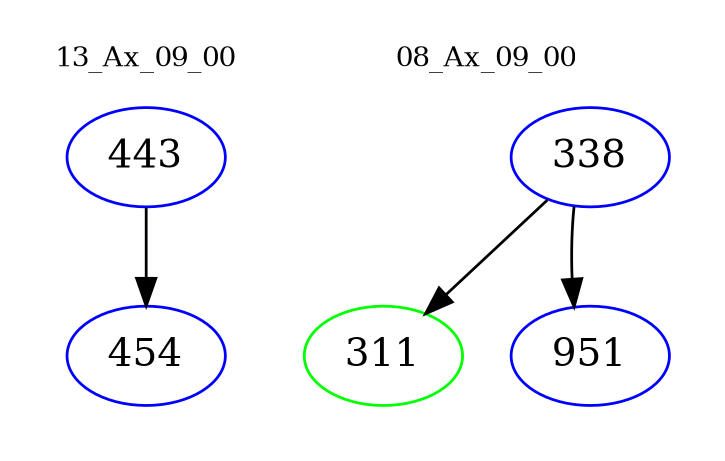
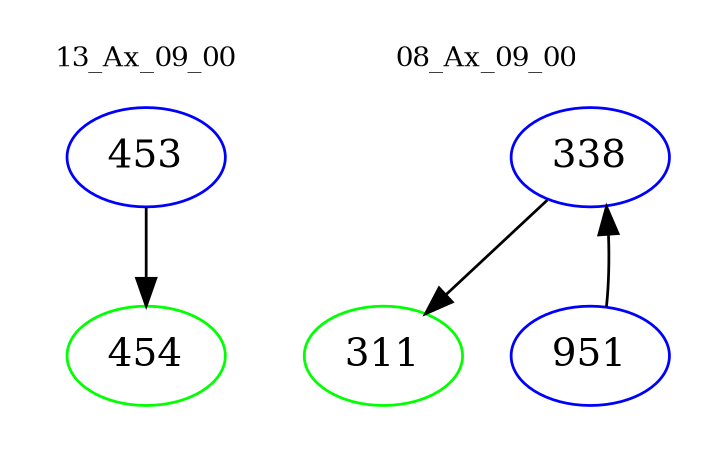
  digraph {
    node [color=blue]
    edge [color=black]
-   n1 [label=443]
-   n2 [label=454]
+   n1 [label=453]
+   n2 [color=green label=454]
    n3 [label=338]
    n4 [color=green label=311]
    n5 [label=951]
    subgraph cluster_1 {
      color=white
      fontsize=10
      label="13_Ax_09_00"
      n1
      n2
    }
    subgraph cluster_2 {
      color=white
      fontsize=10
      label="08_Ax_09_00"
      n3
      n4
      n5
    }
    n1 -> n2
    n3 -> n4
-   n3 -> n5
+   n5 -> n3
  }
